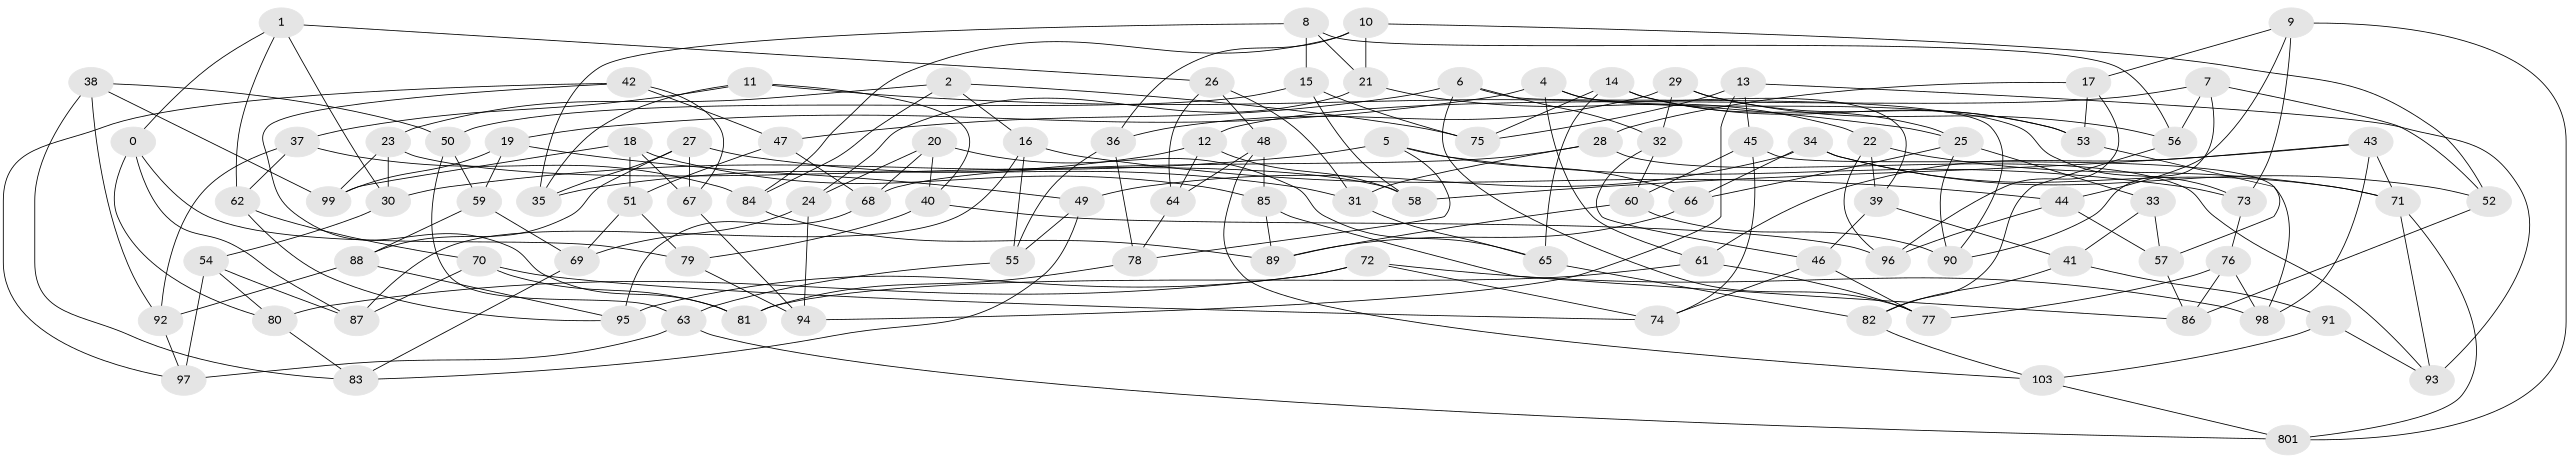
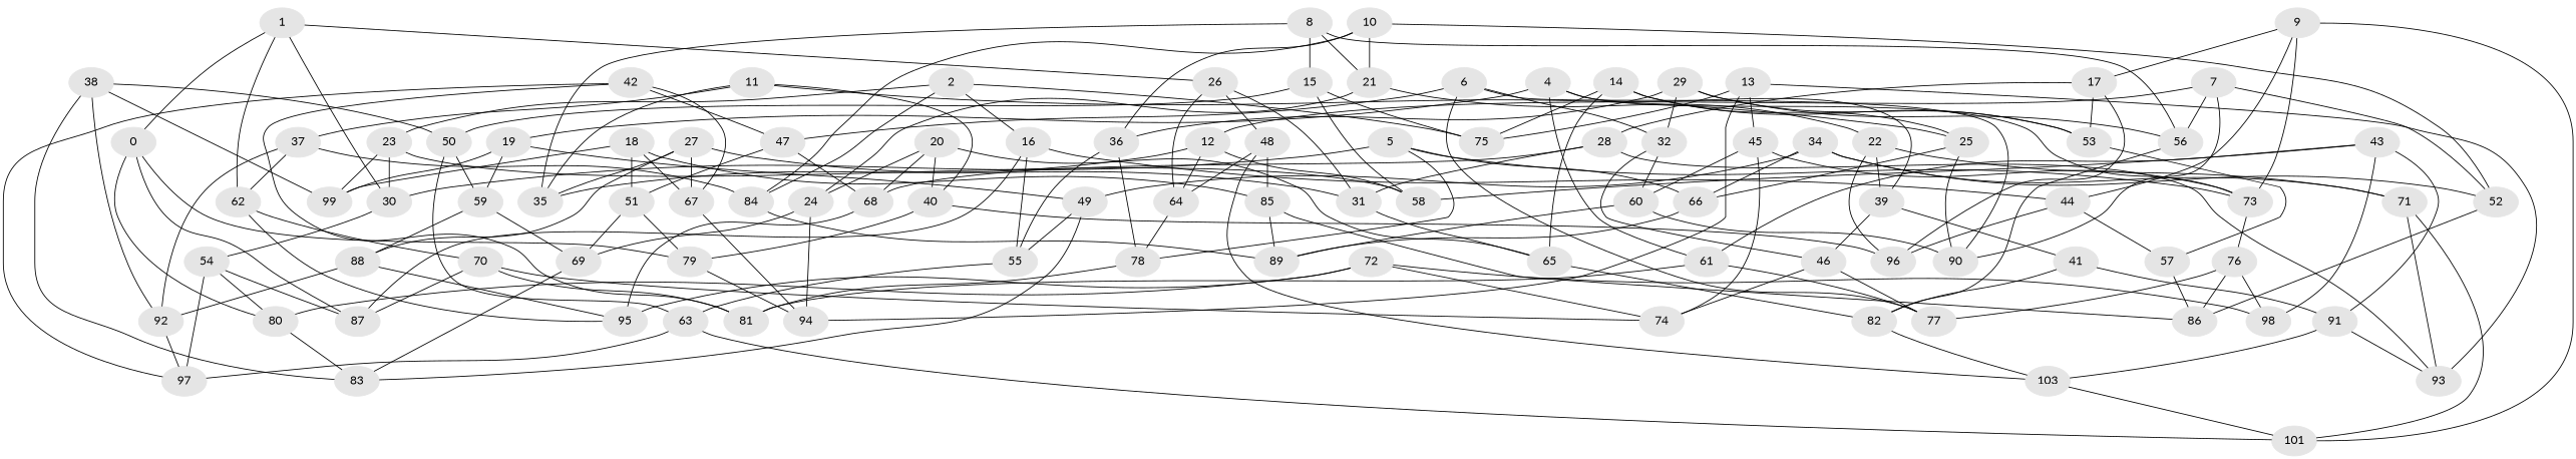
  graph {
    fontname=Lato
    node [color=gray90 fontname=Lato style=filled]
    edge [fontname=Lato]
    n1 [label=0]
    1
    26
    30
    62
    79
    80
    87
    64
    31
    48
    54
    70
    95
    2
    16
    23
    75
    84
    44
    55
    58
    99
    89
    94
    83
    4
    19
    39
    61
    73
    49
    59
    46
    41
    77
    81
    76
    5
    66
    78
    6
    32
    47
    90
    60
    51
    68
    7
    12
    52
    56
    35
    86
    82
    8
    15
    21
    50
    24
    22
    9
    17
-   101 [label=801]
+   101
    53
    28
    96
    57
    10
    36
    11
    25
    37
    40
-   33
    92
    13
    45
    93
    98
    74
    14
    65
    63
    18
    67
    85
    69
    88
    20
    71
    n92 [label=103]
    27
    29
    97
    91
    34
    38
    42
    43
    72
    n1 -- 79
    n1 -- 80
    n1 -- 87
    1 -- n1
    1 -- 26
    1 -- 30
    1 -- 62
    26 -- 64
    26 -- 31
    26 -- 48
    30 -- 54
    62 -- 70
    62 -- 95
    79 -- 94
    80 -- 83
    64 -- 78
    31 -- 65
    48 -- 64
    48 -- 85
    48 -- n92
    54 -- 80
    54 -- 87
    54 -- 97
    70 -- 87
    70 -- 81
    70 -- 74
    2 -- 16
    2 -- 23
    2 -- 75
    2 -- 84
    16 -- 87
    16 -- 44
    16 -- 55
    23 -- 30
    23 -- 58
    23 -- 99
    84 -- 89
    44 -- 96
    44 -- 57
    55 -- 63
    4 -- 19
    4 -- 39
    4 -- 61
    4 -- 73
    19 -- 99
    19 -- 49
    19 -- 59
    39 -- 46
    39 -- 41
    61 -- 77
    61 -- 81
    73 -- 76
    49 -- 55
    49 -- 83
    59 -- 69
    59 -- 88
    46 -- 77
    46 -- 74
    41 -- 82
    41 -- 91
    76 -- 77
    76 -- 86
    76 -- 98
    5 -- 30
    5 -- 73
    5 -- 66
    5 -- 78
    66 -- 89
    78 -- 81
    6 -- 77
    6 -- 32
    6 -- 47
    6 -- 90
    32 -- 46
    32 -- 60
    47 -- 51
    47 -- 68
    60 -- 89
    60 -- 90
    51 -- 79
    51 -- 69
    68 -- 95
    7 -- 90
    7 -- 12
    7 -- 52
    7 -- 56
    12 -- 64
    12 -- 58
    12 -- 35
    52 -- 86
    56 -- 82
    82 -- n92
    8 -- 56
    8 -- 35
    8 -- 15
    8 -- 21
    15 -- 75
    15 -- 58
    15 -- 50
    21 -- 24
    21 -- 22
    50 -- 59
    50 -- 63
    24 -- 94
    24 -- 69
    22 -- 39
    22 -- 96
    22 -- 71
    9 -- 44
    9 -- 73
    9 -- 17
    9 -- 101
    17 -- 53
    17 -- 28
    17 -- 96
    53 -- 57
    28 -- 31
    28 -- 68
    28 -- 93
    57 -- 86
    10 -- 84
    10 -- 52
    10 -- 21
    10 -- 36
    36 -- 55
    36 -- 78
    11 -- 35
    11 -- 25
    11 -- 37
    11 -- 40
    25 -- 66
    25 -- 90
-   25 -- 33
    37 -- 62
    37 -- 84
    37 -- 92
    40 -- 79
    40 -- 96
-   33 -- 41
-   33 -- 57
    92 -- 97
    13 -- 75
    13 -- 94
    13 -- 45
    13 -- 93
    45 -- 60
-   45 -- 98
+   45 -- 73
    45 -- 74
    14 -- 75
    14 -- 53
    14 -- 25
    14 -- 65
    65 -- 82
    63 -- 101
    63 -- 97
    18 -- 99
    18 -- 51
    18 -- 67
    18 -- 85
    67 -- 94
    85 -- 89
    85 -- 86
    69 -- 83
    88 -- 95
    88 -- 92
    20 -- 68
    20 -- 24
    20 -- 40
    20 -- 65
    71 -- 101
    71 -- 93
    n92 -- 101
    27 -- 31
    27 -- 35
    27 -- 67
    27 -- 88
    29 -- 32
    29 -- 56
    29 -- 53
    29 -- 36
    91 -- 93
    91 -- n92
    34 -- 49
    34 -- 66
    34 -- 52
    34 -- 71
    38 -- 99
    38 -- 83
    38 -- 50
    38 -- 92
    42 -- 81
    42 -- 47
    42 -- 67
    42 -- 97
    43 -- 58
    43 -- 61
    43 -- 98
-   43 -- 71
+   43 -- 91
    72 -- 80
    72 -- 95
    72 -- 98
    72 -- 74
  }
